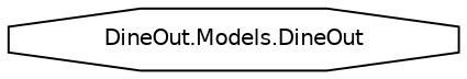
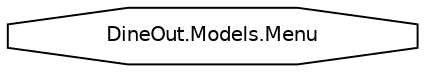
  digraph {
    rankdir=LR
-   n1 [color=black fillcolor=white fontname=Helvetica fontsize=10 height=0.2 label="DineOut.Models.DineOut" shape=octagon style=filled width=0.4]
+   n1 [color=black fillcolor=white fontname=Helvetica fontsize=10 height=0.2 label="DineOut.Models.Menu" shape=octagon style=filled width=0.4]
  }
